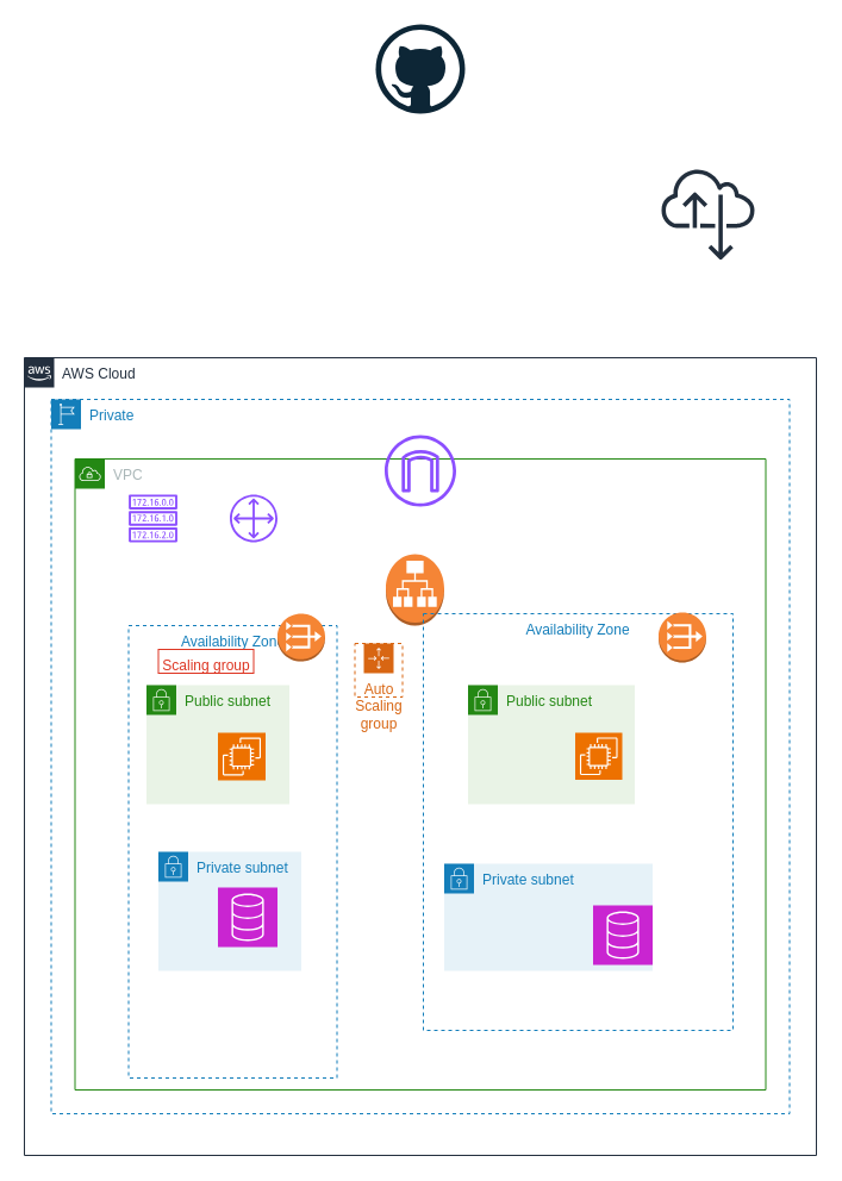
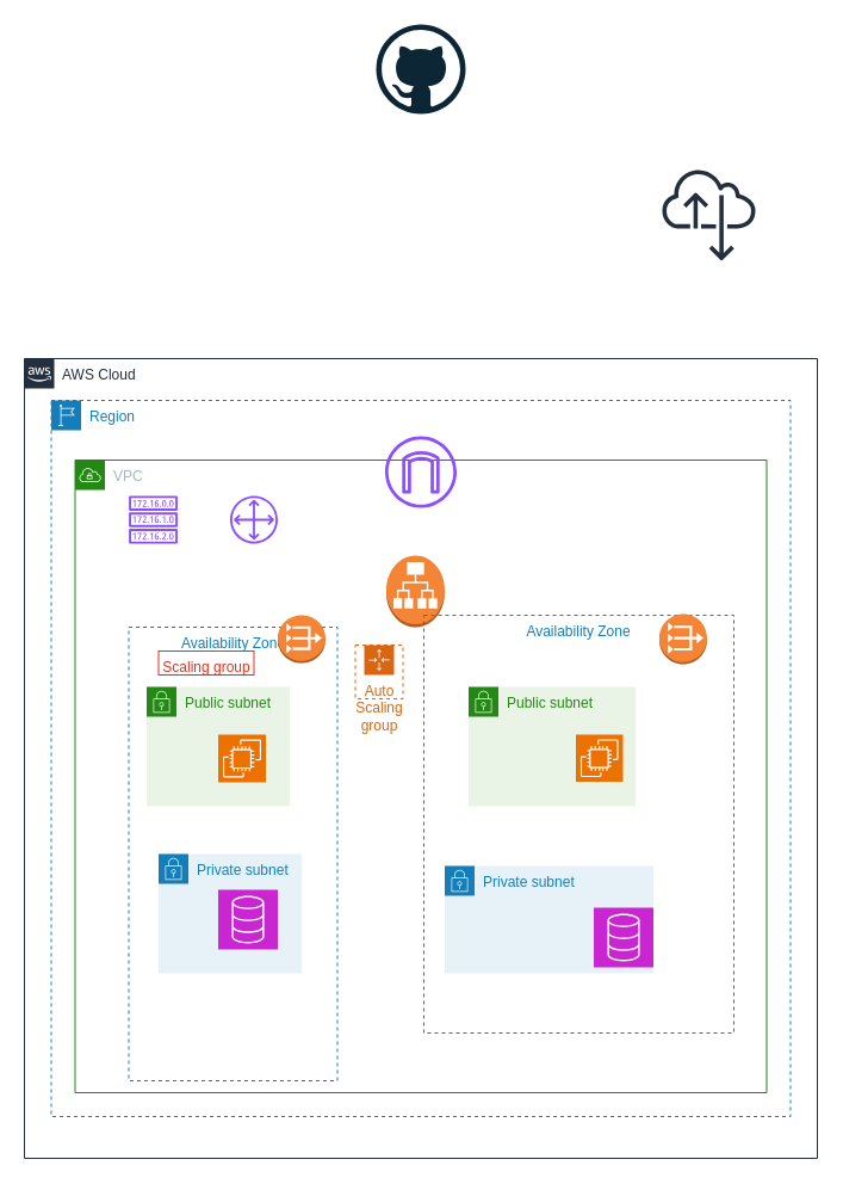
  <mxCell id="0" />
  <mxCell id="1" parent="0" />
  <mxCell id="2" value="AWS Cloud" style="points=[[0,0],[0.25,0],[0.5,0],[0.75,0],[1,0],[1,0.25],[1,0.5],[1,0.75],[1,1],[0.75,1],[0.5,1],[0.25,1],[0,1],[0,0.75],[0,0.5],[0,0.25]];outlineConnect=0;gradientColor=none;html=1;whiteSpace=wrap;fontSize=12;fontStyle=0;container=1;pointerEvents=0;collapsible=0;recursiveResize=0;shape=mxgraph.aws4.group;grIcon=mxgraph.aws4.group_aws_cloud_alt;strokeColor=#232F3E;fillColor=none;verticalAlign=top;align=left;spacingLeft=30;fontColor=#232F3E;dashed=0;" vertex="1" parent="1"><mxGeometry x="20" y="300" width="665" height="670" as="geometry" /></mxCell>
- <mxCell id="3" value="Private" style="points=[[0,0],[0.25,0],[0.5,0],[0.75,0],[1,0],[1,0.25],[1,0.5],[1,0.75],[1,1],[0.75,1],[0.5,1],[0.25,1],[0,1],[0,0.75],[0,0.5],[0,0.25]];outlineConnect=0;gradientColor=none;html=1;whiteSpace=wrap;fontSize=12;fontStyle=0;container=1;pointerEvents=0;collapsible=0;recursiveResize=0;shape=mxgraph.aws4.group;grIcon=mxgraph.aws4.group_region;strokeColor=#147EBA;fillColor=none;verticalAlign=top;align=left;spacingLeft=30;fontColor=#147EBA;dashed=1;" vertex="1" parent="2"><mxGeometry x="22.5" y="35" width="620" height="600" as="geometry" /></mxCell>
+ <mxCell id="3" value="Region" style="points=[[0,0],[0.25,0],[0.5,0],[0.75,0],[1,0],[1,0.25],[1,0.5],[1,0.75],[1,1],[0.75,1],[0.5,1],[0.25,1],[0,1],[0,0.75],[0,0.5],[0,0.25]];outlineConnect=0;gradientColor=none;html=1;whiteSpace=wrap;fontSize=12;fontStyle=0;container=1;pointerEvents=0;collapsible=0;recursiveResize=0;shape=mxgraph.aws4.group;grIcon=mxgraph.aws4.group_region;strokeColor=#147EBA;fillColor=none;verticalAlign=top;align=left;spacingLeft=30;fontColor=#147EBA;dashed=1;" vertex="1" parent="2"><mxGeometry x="22.5" y="35" width="620" height="600" as="geometry" /></mxCell>
  <mxCell id="4" value="VPC" style="points=[[0,0],[0.25,0],[0.5,0],[0.75,0],[1,0],[1,0.25],[1,0.5],[1,0.75],[1,1],[0.75,1],[0.5,1],[0.25,1],[0,1],[0,0.75],[0,0.5],[0,0.25]];outlineConnect=0;gradientColor=none;html=1;whiteSpace=wrap;fontSize=12;fontStyle=0;container=1;pointerEvents=0;collapsible=0;recursiveResize=0;shape=mxgraph.aws4.group;grIcon=mxgraph.aws4.group_vpc;strokeColor=#248814;fillColor=none;verticalAlign=top;align=left;spacingLeft=30;fontColor=#AAB7B8;dashed=0;" vertex="1" parent="3"><mxGeometry x="20" y="50" width="580" height="530" as="geometry" /></mxCell>
  <mxCell id="5" value="Private subnet" style="points=[[0,0],[0.25,0],[0.5,0],[0.75,0],[1,0],[1,0.25],[1,0.5],[1,0.75],[1,1],[0.75,1],[0.5,1],[0.25,1],[0,1],[0,0.75],[0,0.5],[0,0.25]];outlineConnect=0;gradientColor=none;html=1;whiteSpace=wrap;fontSize=12;fontStyle=0;container=1;pointerEvents=0;collapsible=0;recursiveResize=0;shape=mxgraph.aws4.group;grIcon=mxgraph.aws4.group_security_group;grStroke=0;strokeColor=#147EBA;fillColor=#E6F2F8;verticalAlign=top;align=left;spacingLeft=30;fontColor=#147EBA;dashed=0;" vertex="1" parent="4"><mxGeometry x="310" y="340" width="175" height="90" as="geometry" /></mxCell>
  <mxCell id="6" value="Public subnet" style="points=[[0,0],[0.25,0],[0.5,0],[0.75,0],[1,0],[1,0.25],[1,0.5],[1,0.75],[1,1],[0.75,1],[0.5,1],[0.25,1],[0,1],[0,0.75],[0,0.5],[0,0.25]];outlineConnect=0;gradientColor=none;html=1;whiteSpace=wrap;fontSize=12;fontStyle=0;container=1;pointerEvents=0;collapsible=0;recursiveResize=0;shape=mxgraph.aws4.group;grIcon=mxgraph.aws4.group_security_group;grStroke=0;strokeColor=#248814;fillColor=#E9F3E6;verticalAlign=top;align=left;spacingLeft=30;fontColor=#248814;dashed=0;" vertex="1" parent="5"><mxGeometry x="20" y="-150" width="140" height="100" as="geometry" /></mxCell>
  <mxCell id="7" value="" style="sketch=0;points=[[0,0,0],[0.25,0,0],[0.5,0,0],[0.75,0,0],[1,0,0],[0,1,0],[0.25,1,0],[0.5,1,0],[0.75,1,0],[1,1,0],[0,0.25,0],[0,0.5,0],[0,0.75,0],[1,0.25,0],[1,0.5,0],[1,0.75,0]];outlineConnect=0;fontColor=#232F3E;fillColor=#C925D1;strokeColor=#ffffff;dashed=0;verticalLabelPosition=bottom;verticalAlign=top;align=center;html=1;fontSize=12;fontStyle=0;aspect=fixed;shape=mxgraph.aws4.resourceIcon;resIcon=mxgraph.aws4.database;" vertex="1" parent="5"><mxGeometry x="125" y="35" width="50" height="50" as="geometry" /></mxCell>
  <mxCell id="8" value="Availability Zone" style="fillColor=none;strokeColor=#147EBA;dashed=1;verticalAlign=top;fontStyle=0;fontColor=#147EBA;whiteSpace=wrap;html=1;" vertex="1" parent="4"><mxGeometry x="45" y="140" width="175" height="380" as="geometry" /></mxCell>
  <mxCell id="9" value="Private subnet" style="points=[[0,0],[0.25,0],[0.5,0],[0.75,0],[1,0],[1,0.25],[1,0.5],[1,0.75],[1,1],[0.75,1],[0.5,1],[0.25,1],[0,1],[0,0.75],[0,0.5],[0,0.25]];outlineConnect=0;gradientColor=none;html=1;whiteSpace=wrap;fontSize=12;fontStyle=0;container=1;pointerEvents=0;collapsible=0;recursiveResize=0;shape=mxgraph.aws4.group;grIcon=mxgraph.aws4.group_security_group;grStroke=0;strokeColor=#147EBA;fillColor=#E6F2F8;verticalAlign=top;align=left;spacingLeft=30;fontColor=#147EBA;dashed=0;" vertex="1" parent="4"><mxGeometry x="70" y="330" width="120" height="100" as="geometry" /></mxCell>
  <mxCell id="10" value="Public subnet" style="points=[[0,0],[0.25,0],[0.5,0],[0.75,0],[1,0],[1,0.25],[1,0.5],[1,0.75],[1,1],[0.75,1],[0.5,1],[0.25,1],[0,1],[0,0.75],[0,0.5],[0,0.25]];outlineConnect=0;gradientColor=none;html=1;whiteSpace=wrap;fontSize=12;fontStyle=0;container=1;pointerEvents=0;collapsible=0;recursiveResize=0;shape=mxgraph.aws4.group;grIcon=mxgraph.aws4.group_security_group;grStroke=0;strokeColor=#248814;fillColor=#E9F3E6;verticalAlign=top;align=left;spacingLeft=30;fontColor=#248814;dashed=0;" vertex="1" parent="4"><mxGeometry x="60" y="190" width="120" height="100" as="geometry" /></mxCell>
  <mxCell id="11" value="" style="sketch=0;points=[[0,0,0],[0.25,0,0],[0.5,0,0],[0.75,0,0],[1,0,0],[0,1,0],[0.25,1,0],[0.5,1,0],[0.75,1,0],[1,1,0],[0,0.25,0],[0,0.5,0],[0,0.75,0],[1,0.25,0],[1,0.5,0],[1,0.75,0]];outlineConnect=0;fontColor=#232F3E;fillColor=#ED7100;strokeColor=#ffffff;dashed=0;verticalLabelPosition=bottom;verticalAlign=top;align=center;html=1;fontSize=12;fontStyle=0;aspect=fixed;shape=mxgraph.aws4.resourceIcon;resIcon=mxgraph.aws4.ec2;" vertex="1" parent="4"><mxGeometry x="120" y="230" width="40" height="40" as="geometry" /></mxCell>
  <mxCell id="12" value="" style="sketch=0;points=[[0,0,0],[0.25,0,0],[0.5,0,0],[0.75,0,0],[1,0,0],[0,1,0],[0.25,1,0],[0.5,1,0],[0.75,1,0],[1,1,0],[0,0.25,0],[0,0.5,0],[0,0.75,0],[1,0.25,0],[1,0.5,0],[1,0.75,0]];outlineConnect=0;fontColor=#232F3E;fillColor=#C925D1;strokeColor=#ffffff;dashed=0;verticalLabelPosition=bottom;verticalAlign=top;align=center;html=1;fontSize=12;fontStyle=0;aspect=fixed;shape=mxgraph.aws4.resourceIcon;resIcon=mxgraph.aws4.database;" vertex="1" parent="4"><mxGeometry x="120" y="360" width="50" height="50" as="geometry" /></mxCell>
  <mxCell id="13" value="" style="sketch=0;outlineConnect=0;fontColor=#232F3E;gradientColor=none;fillColor=#8C4FFF;strokeColor=none;dashed=0;verticalLabelPosition=bottom;verticalAlign=top;align=center;html=1;fontSize=12;fontStyle=0;aspect=fixed;pointerEvents=1;shape=mxgraph.aws4.internet_gateway;" vertex="1" parent="4"><mxGeometry x="260" y="-20" width="60" height="60" as="geometry" /></mxCell>
  <mxCell id="14" value="" style="sketch=0;outlineConnect=0;fontColor=#232F3E;gradientColor=none;fillColor=#8C4FFF;strokeColor=none;dashed=0;verticalLabelPosition=bottom;verticalAlign=top;align=center;html=1;fontSize=12;fontStyle=0;aspect=fixed;pointerEvents=1;shape=mxgraph.aws4.route_table;" vertex="1" parent="4"><mxGeometry x="45" y="30" width="41.06" height="40" as="geometry" /></mxCell>
  <mxCell id="15" value="" style="sketch=0;outlineConnect=0;fontColor=#232F3E;gradientColor=none;fillColor=#8C4FFF;strokeColor=none;dashed=0;verticalLabelPosition=bottom;verticalAlign=top;align=center;html=1;fontSize=12;fontStyle=0;aspect=fixed;pointerEvents=1;shape=mxgraph.aws4.customer_gateway;" vertex="1" parent="4"><mxGeometry x="130" y="30" width="40" height="40" as="geometry" /></mxCell>
  <mxCell id="16" value="" style="outlineConnect=0;dashed=0;verticalLabelPosition=bottom;verticalAlign=top;align=center;html=1;shape=mxgraph.aws3.application_load_balancer;fillColor=#F58536;gradientColor=none;" vertex="1" parent="4"><mxGeometry x="261" y="80" width="49" height="60" as="geometry" /></mxCell>
  <mxCell id="17" value="Availability Zone" style="fillColor=none;strokeColor=#147EBA;dashed=1;verticalAlign=top;fontStyle=0;fontColor=#147EBA;whiteSpace=wrap;html=1;" vertex="1" parent="4"><mxGeometry x="292.5" y="130" width="260" height="350" as="geometry" /></mxCell>
  <mxCell id="18" value="" style="sketch=0;points=[[0,0,0],[0.25,0,0],[0.5,0,0],[0.75,0,0],[1,0,0],[0,1,0],[0.25,1,0],[0.5,1,0],[0.75,1,0],[1,1,0],[0,0.25,0],[0,0.5,0],[0,0.75,0],[1,0.25,0],[1,0.5,0],[1,0.75,0]];outlineConnect=0;fontColor=#232F3E;fillColor=#ED7100;strokeColor=#ffffff;dashed=0;verticalLabelPosition=bottom;verticalAlign=top;align=center;html=1;fontSize=12;fontStyle=0;aspect=fixed;shape=mxgraph.aws4.resourceIcon;resIcon=mxgraph.aws4.ec2;" vertex="1" parent="4"><mxGeometry x="420" y="230" width="39.5" height="39.5" as="geometry" /></mxCell>
  <mxCell id="19" value="" style="outlineConnect=0;dashed=0;verticalLabelPosition=bottom;verticalAlign=top;align=center;html=1;shape=mxgraph.aws3.vpc_nat_gateway;fillColor=#F58534;gradientColor=none;" vertex="1" parent="4"><mxGeometry x="170" y="130" width="40" height="40" as="geometry" /></mxCell>
  <mxCell id="20" value="" style="outlineConnect=0;dashed=0;verticalLabelPosition=bottom;verticalAlign=top;align=center;html=1;shape=mxgraph.aws3.vpc_nat_gateway;fillColor=#F58534;gradientColor=none;" vertex="1" parent="4"><mxGeometry x="490" y="129" width="40" height="42" as="geometry" /></mxCell>
  <mxCell id="21" value="Scaling group" style="fillColor=none;strokeColor=#DD3522;verticalAlign=top;fontStyle=0;fontColor=#DD3522;whiteSpace=wrap;html=1;" vertex="1" parent="4"><mxGeometry x="70" y="160" width="80" height="20" as="geometry" /></mxCell>
  <mxCell id="22" value="Auto Scaling group" style="points=[[0,0],[0.25,0],[0.5,0],[0.75,0],[1,0],[1,0.25],[1,0.5],[1,0.75],[1,1],[0.75,1],[0.5,1],[0.25,1],[0,1],[0,0.75],[0,0.5],[0,0.25]];outlineConnect=0;gradientColor=none;html=1;whiteSpace=wrap;fontSize=12;fontStyle=0;container=1;pointerEvents=0;collapsible=0;recursiveResize=0;shape=mxgraph.aws4.groupCenter;grIcon=mxgraph.aws4.group_auto_scaling_group;grStroke=1;strokeColor=#D86613;fillColor=none;verticalAlign=top;align=center;fontColor=#D86613;dashed=1;spacingTop=25;" vertex="1" parent="4"><mxGeometry x="235" y="155" width="40" height="45" as="geometry" /></mxCell>
  <mxCell id="23" value="" style="sketch=0;outlineConnect=0;fontColor=#232F3E;gradientColor=none;fillColor=#232F3D;strokeColor=none;dashed=0;verticalLabelPosition=bottom;verticalAlign=top;align=center;html=1;fontSize=12;fontStyle=0;aspect=fixed;pointerEvents=1;shape=mxgraph.aws4.internet_alt22;" vertex="1" parent="1"><mxGeometry x="555" y="140" width="78" height="78" as="geometry" /></mxCell>
  <mxCell id="24" value="" style="dashed=0;outlineConnect=0;html=1;align=center;labelPosition=center;verticalLabelPosition=bottom;verticalAlign=top;shape=mxgraph.weblogos.github" vertex="1" parent="1"><mxGeometry x="315" y="20" width="75" height="75" as="geometry" /></mxCell>
